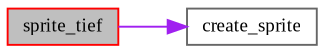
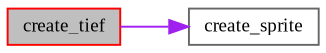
  digraph {
    rankdir=LR
    fontname="Liberation Serif"
    node [fontname="Liberation Serif" fontsize=10 shape=record style=filled]
-   n1 [color=red fillcolor=grey75 fontcolor=black height=0.2 label=sprite_tief width=0.4]
+   n1 [color=red fillcolor=grey75 fontcolor=black height=0.2 label=create_tief width=0.4]
    n2 [color=gray40 fillcolor=white height=0.2 label=create_sprite width=0.4]
    n1 -> n2 [color=purple fontname="Liberation Serif" fontsize=10 labelfontname=Helvetica labelfontsize=10 style=solid]
  }
